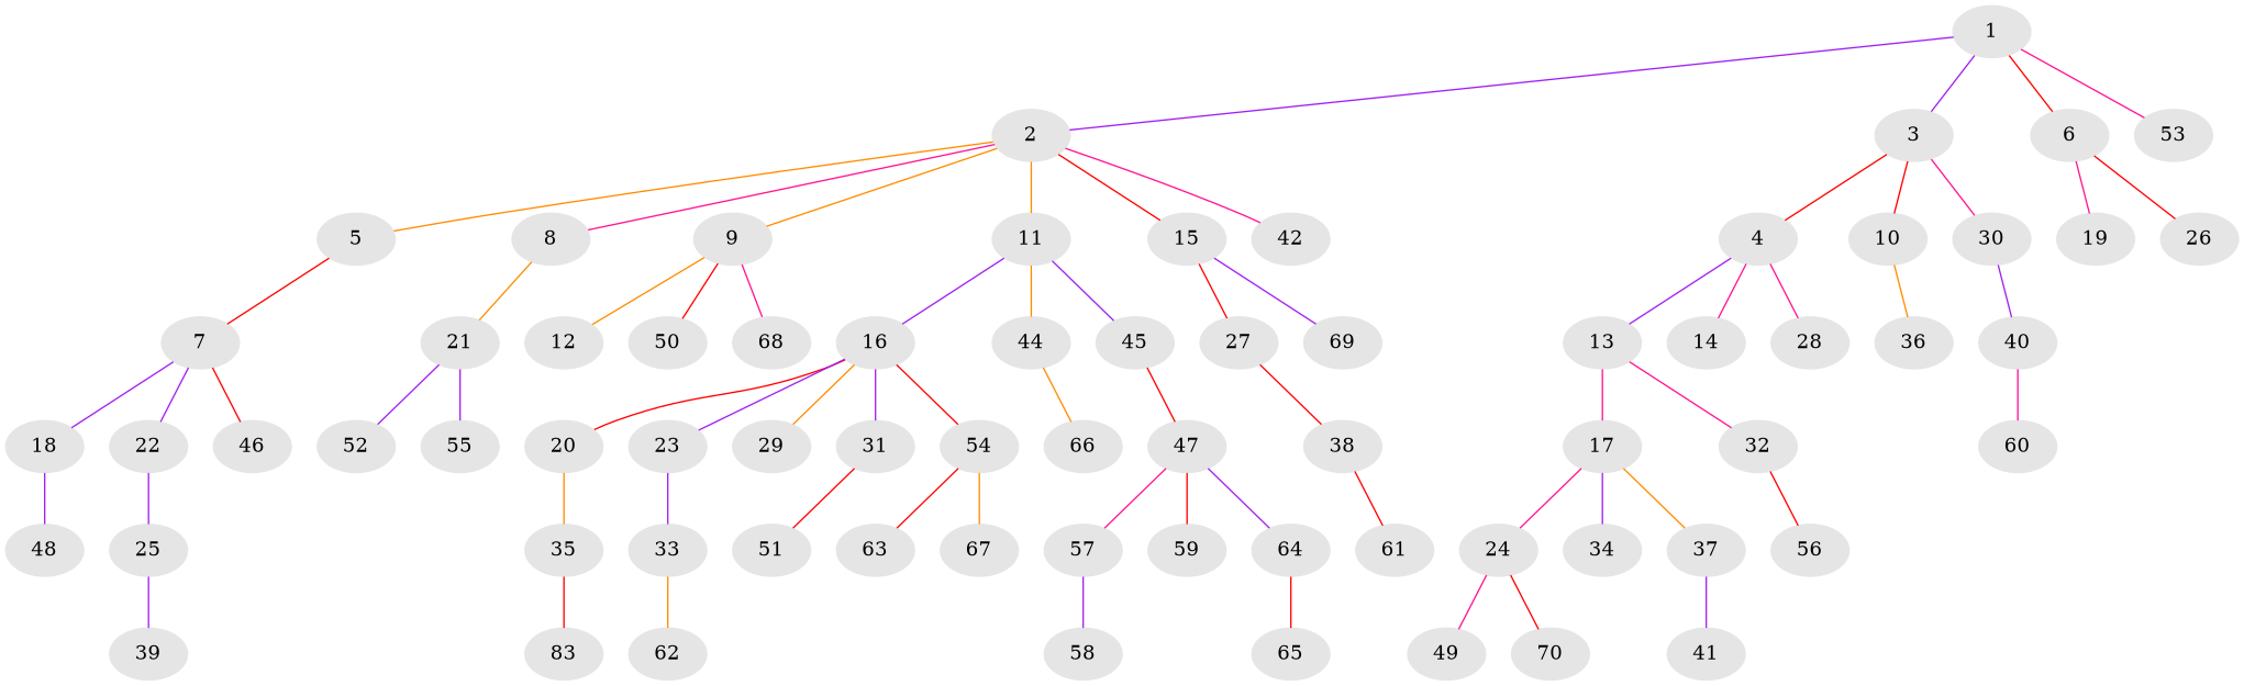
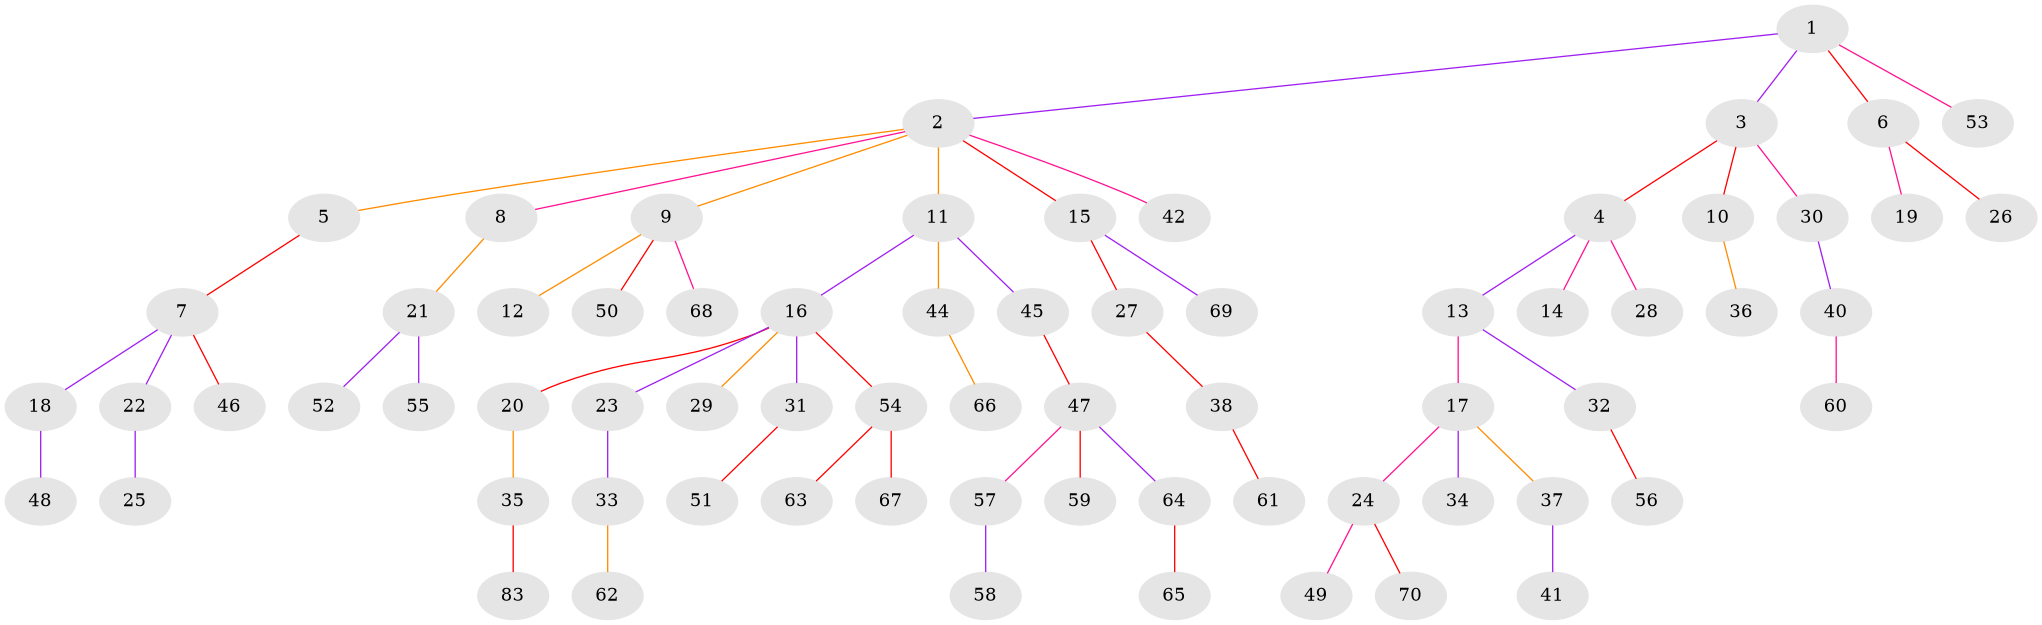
  graph {
    node [color=gray90 style=filled]
    edge [color=red]
    1
    2
    3
    6
    53
    5
    8
    9
    11
    15
    42
    4
    10
    30
    19
    26
    7
    21
    12
    50
    68
    16
    44
    45
    27
    69
    13
    14
    28
    36
    40
    17
    32
    18
    22
    46
    48
    25
    52
    55
    20
    23
    29
    31
    54
    66
    47
    24
    34
    37
    56
    38
    35
    33
    51
    63
    67
    49
    70
    41
    n61 [label=83]
-   39
    62
    61
    60
    57
    59
    64
    58
    65
    1 -- 2 [color=purple]
    1 -- 3 [color=purple]
    1 -- 6
    1 -- 53 [color=deeppink]
    2 -- 5 [color=darkorange]
    2 -- 8 [color=deeppink]
    2 -- 9 [color=darkorange]
    2 -- 11 [color=darkorange]
    2 -- 15
    2 -- 42 [color=deeppink]
    3 -- 4
    3 -- 10
    3 -- 30 [color=deeppink]
    6 -- 19 [color=deeppink]
    6 -- 26
    5 -- 7
    8 -- 21 [color=darkorange]
    9 -- 12 [color=darkorange]
    9 -- 50
    9 -- 68 [color=deeppink]
    11 -- 16 [color=purple]
    11 -- 44 [color=darkorange]
    11 -- 45 [color=purple]
    15 -- 27
    15 -- 69 [color=purple]
    4 -- 13 [color=purple]
    4 -- 14 [color=deeppink]
    4 -- 28 [color=deeppink]
    10 -- 36 [color=darkorange]
    30 -- 40 [color=purple]
    7 -- 18 [color=purple]
    7 -- 22 [color=purple]
    7 -- 46
    21 -- 52 [color=purple]
    21 -- 55 [color=purple]
    16 -- 20
    16 -- 23 [color=purple]
    16 -- 29 [color=darkorange]
    16 -- 31 [color=purple]
    16 -- 54
    44 -- 66 [color=darkorange]
    45 -- 47
    27 -- 38
    13 -- 17 [color=deeppink]
-   13 -- 32 [color=deeppink]
+   13 -- 32 [color=purple]
    40 -- 60 [color=deeppink]
    17 -- 24 [color=deeppink]
    17 -- 34 [color=purple]
    17 -- 37 [color=darkorange]
    32 -- 56
    18 -- 48 [color=purple]
    22 -- 25 [color=purple]
-   25 -- 39 [color=purple]
    20 -- 35 [color=darkorange]
    23 -- 33 [color=purple]
    31 -- 51
    54 -- 63
-   54 -- 67 [color=darkorange]
+   54 -- 67
    47 -- 57 [color=deeppink]
    47 -- 59
    47 -- 64 [color=purple]
    24 -- 49 [color=deeppink]
    24 -- 70
    37 -- 41 [color=purple]
    38 -- 61
    35 -- n61
    33 -- 62 [color=darkorange]
    57 -- 58 [color=purple]
    64 -- 65
  }
